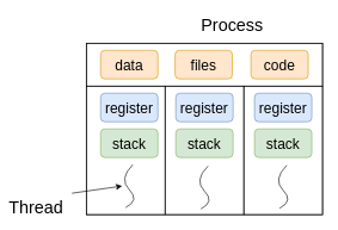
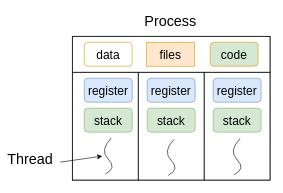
  <mxCell id="0" />
  <mxCell id="1" parent="0" />
  <mxCell id="2" value="" style="rounded=0;whiteSpace=wrap;html=1;fontSize=18;fillColor=none;" parent="1" vertex="1"><mxGeometry x="340" y="120" width="110" height="180" as="geometry" /></mxCell>
  <mxCell id="3" value="" style="rounded=0;whiteSpace=wrap;html=1;fontSize=18;fillColor=none;" parent="1" vertex="1"><mxGeometry x="120" y="120" width="110" height="180" as="geometry" /></mxCell>
  <mxCell id="4" value="" style="rounded=0;whiteSpace=wrap;html=1;fillColor=none;" parent="1" vertex="1"><mxGeometry x="120" y="60" width="330" height="240" as="geometry" /></mxCell>
  <mxCell id="5" value="" style="rounded=0;whiteSpace=wrap;html=1;fillColor=none;" parent="1" vertex="1"><mxGeometry x="120" y="60" width="330" height="60" as="geometry" /></mxCell>
- <mxCell id="6" value="data" style="rounded=1;whiteSpace=wrap;html=1;fillColor=#ffe6cc;strokeColor=#d79b00;fontSize=20;" parent="1" vertex="1"><mxGeometry x="140" y="70" width="80" height="40" as="geometry" /></mxCell>
- <mxCell id="7" value="files" style="rounded=1;whiteSpace=wrap;html=1;fillColor=#ffe6cc;strokeColor=#d79b00;fontSize=20;" parent="1" vertex="1"><mxGeometry x="244" y="70" width="80" height="40" as="geometry" /></mxCell>
+ <mxCell id="6" value="data" style="rounded=1;whiteSpace=wrap;html=1;fillColor=#ffffff;strokeColor=#d79b00;fontSize=20;" parent="1" vertex="1"><mxGeometry x="140" y="70" width="80" height="40" as="geometry" /></mxCell>
+ <mxCell id="7" value="files" style="whiteSpace=wrap;html=1;fillColor=#ffe6cc;strokeColor=#d79b00;fontSize=20;rounded=0;" parent="1" vertex="1"><mxGeometry x="244" y="70" width="80" height="40" as="geometry" /></mxCell>
  <mxCell id="8" value="" style="curved=1;endArrow=none;html=1;rounded=0;fontSize=18;endFill=0;" parent="1" edge="1"><mxGeometry x="0.696" y="-14" width="50" height="50" relative="1" as="geometry"><mxPoint x="175" y="290" as="sourcePoint" /><mxPoint x="185" y="230" as="targetPoint" /><Array as="points"><mxPoint x="195" y="280" /><mxPoint x="165" y="250" /></Array><mxPoint as="offset" /></mxGeometry></mxCell>
- <mxCell id="9" value="code" style="rounded=1;whiteSpace=wrap;html=1;fillColor=#ffe6cc;strokeColor=#d79b00;fontSize=20;" parent="1" vertex="1"><mxGeometry x="350" y="70" width="80" height="40" as="geometry" /></mxCell>
+ <mxCell id="9" value="code" style="rounded=1;whiteSpace=wrap;html=1;fillColor=#d5e8d4;strokeColor=#d79b00;fontSize=20;" parent="1" vertex="1"><mxGeometry x="350" y="70" width="80" height="40" as="geometry" /></mxCell>
  <mxCell id="10" value="" style="rounded=0;whiteSpace=wrap;html=1;fontSize=18;fillColor=none;" parent="1" vertex="1"><mxGeometry x="230" y="120" width="110" height="180" as="geometry" /></mxCell>
  <mxCell id="11" value="" style="curved=1;endArrow=none;html=1;rounded=0;fontSize=18;endFill=0;" parent="1" edge="1"><mxGeometry x="0.59" y="-6" width="50" height="50" relative="1" as="geometry"><mxPoint x="280" y="292" as="sourcePoint" /><mxPoint x="290" y="232" as="targetPoint" /><Array as="points"><mxPoint x="300" y="282" /><mxPoint x="270" y="252" /></Array><mxPoint as="offset" /></mxGeometry></mxCell>
  <mxCell id="12" value="" style="curved=1;endArrow=none;html=1;rounded=0;fontSize=18;endFill=0;" parent="1" edge="1"><mxGeometry x="0.772" y="-18" width="50" height="50" relative="1" as="geometry"><mxPoint x="390" y="291" as="sourcePoint" /><mxPoint x="400" y="231" as="targetPoint" /><Array as="points"><mxPoint x="410" y="281" /><mxPoint x="380" y="251" /></Array><mxPoint as="offset" /></mxGeometry></mxCell>
  <mxCell id="13" value="register" style="rounded=1;whiteSpace=wrap;html=1;fontSize=20;fillColor=#dae8fc;strokeColor=#6c8ebf;" parent="1" vertex="1"><mxGeometry x="140" y="130" width="80" height="40" as="geometry" /></mxCell>
  <mxCell id="14" value="register" style="rounded=1;whiteSpace=wrap;html=1;fontSize=20;fillColor=#dae8fc;strokeColor=#6c8ebf;" parent="1" vertex="1"><mxGeometry x="245" y="130" width="80" height="40" as="geometry" /></mxCell>
  <mxCell id="15" value="register" style="rounded=1;whiteSpace=wrap;html=1;fontSize=20;fillColor=#dae8fc;strokeColor=#6c8ebf;" parent="1" vertex="1"><mxGeometry x="355" y="130" width="80" height="40" as="geometry" /></mxCell>
  <mxCell id="16" value="stack" style="rounded=1;whiteSpace=wrap;html=1;fontSize=20;fillColor=#d5e8d4;strokeColor=#82b366;" parent="1" vertex="1"><mxGeometry x="140" y="180" width="80" height="40" as="geometry" /></mxCell>
  <mxCell id="17" value="stack" style="rounded=1;whiteSpace=wrap;html=1;fontSize=20;fillColor=#d5e8d4;strokeColor=#82b366;" parent="1" vertex="1"><mxGeometry x="245" y="180" width="80" height="40" as="geometry" /></mxCell>
  <mxCell id="18" value="stack" style="rounded=1;whiteSpace=wrap;html=1;fontSize=20;fillColor=#d5e8d4;strokeColor=#82b366;" parent="1" vertex="1"><mxGeometry x="355" y="180" width="80" height="40" as="geometry" /></mxCell>
  <mxCell id="19" value="" style="endArrow=classic;html=1;rounded=0;fontSize=18;" parent="1" edge="1"><mxGeometry width="50" height="50" relative="1" as="geometry"><mxPoint x="100" y="270" as="sourcePoint" /><mxPoint x="170" y="260" as="targetPoint" /></mxGeometry></mxCell>
- <mxCell id="20" value="Thread" style="text;html=1;strokeColor=none;fillColor=none;align=center;verticalAlign=middle;whiteSpace=wrap;rounded=0;fontSize=24;" parent="1" vertex="1"><mxGeometry x="20" y="275" width="60" height="30" as="geometry" /></mxCell>
- <mxCell id="21" value="Process" style="text;html=1;strokeColor=none;fillColor=none;align=center;verticalAlign=middle;whiteSpace=wrap;rounded=0;fontSize=24;" parent="1" vertex="1"><mxGeometry x="294" y="20" width="60" height="30" as="geometry" /></mxCell>
+ <mxCell id="20" value="Thread" style="text;html=1;strokeColor=none;fillColor=none;align=center;verticalAlign=middle;whiteSpace=wrap;rounded=0;fontSize=24;" parent="1" vertex="1"><mxGeometry x="20" y="250" width="60" height="30" as="geometry" /></mxCell>
+ <mxCell id="21" value="Process" style="text;html=1;strokeColor=none;fillColor=none;align=center;verticalAlign=middle;whiteSpace=wrap;rounded=0;fontSize=24;" parent="1" vertex="1"><mxGeometry x="254" y="20" width="60" height="30" as="geometry" /></mxCell>
